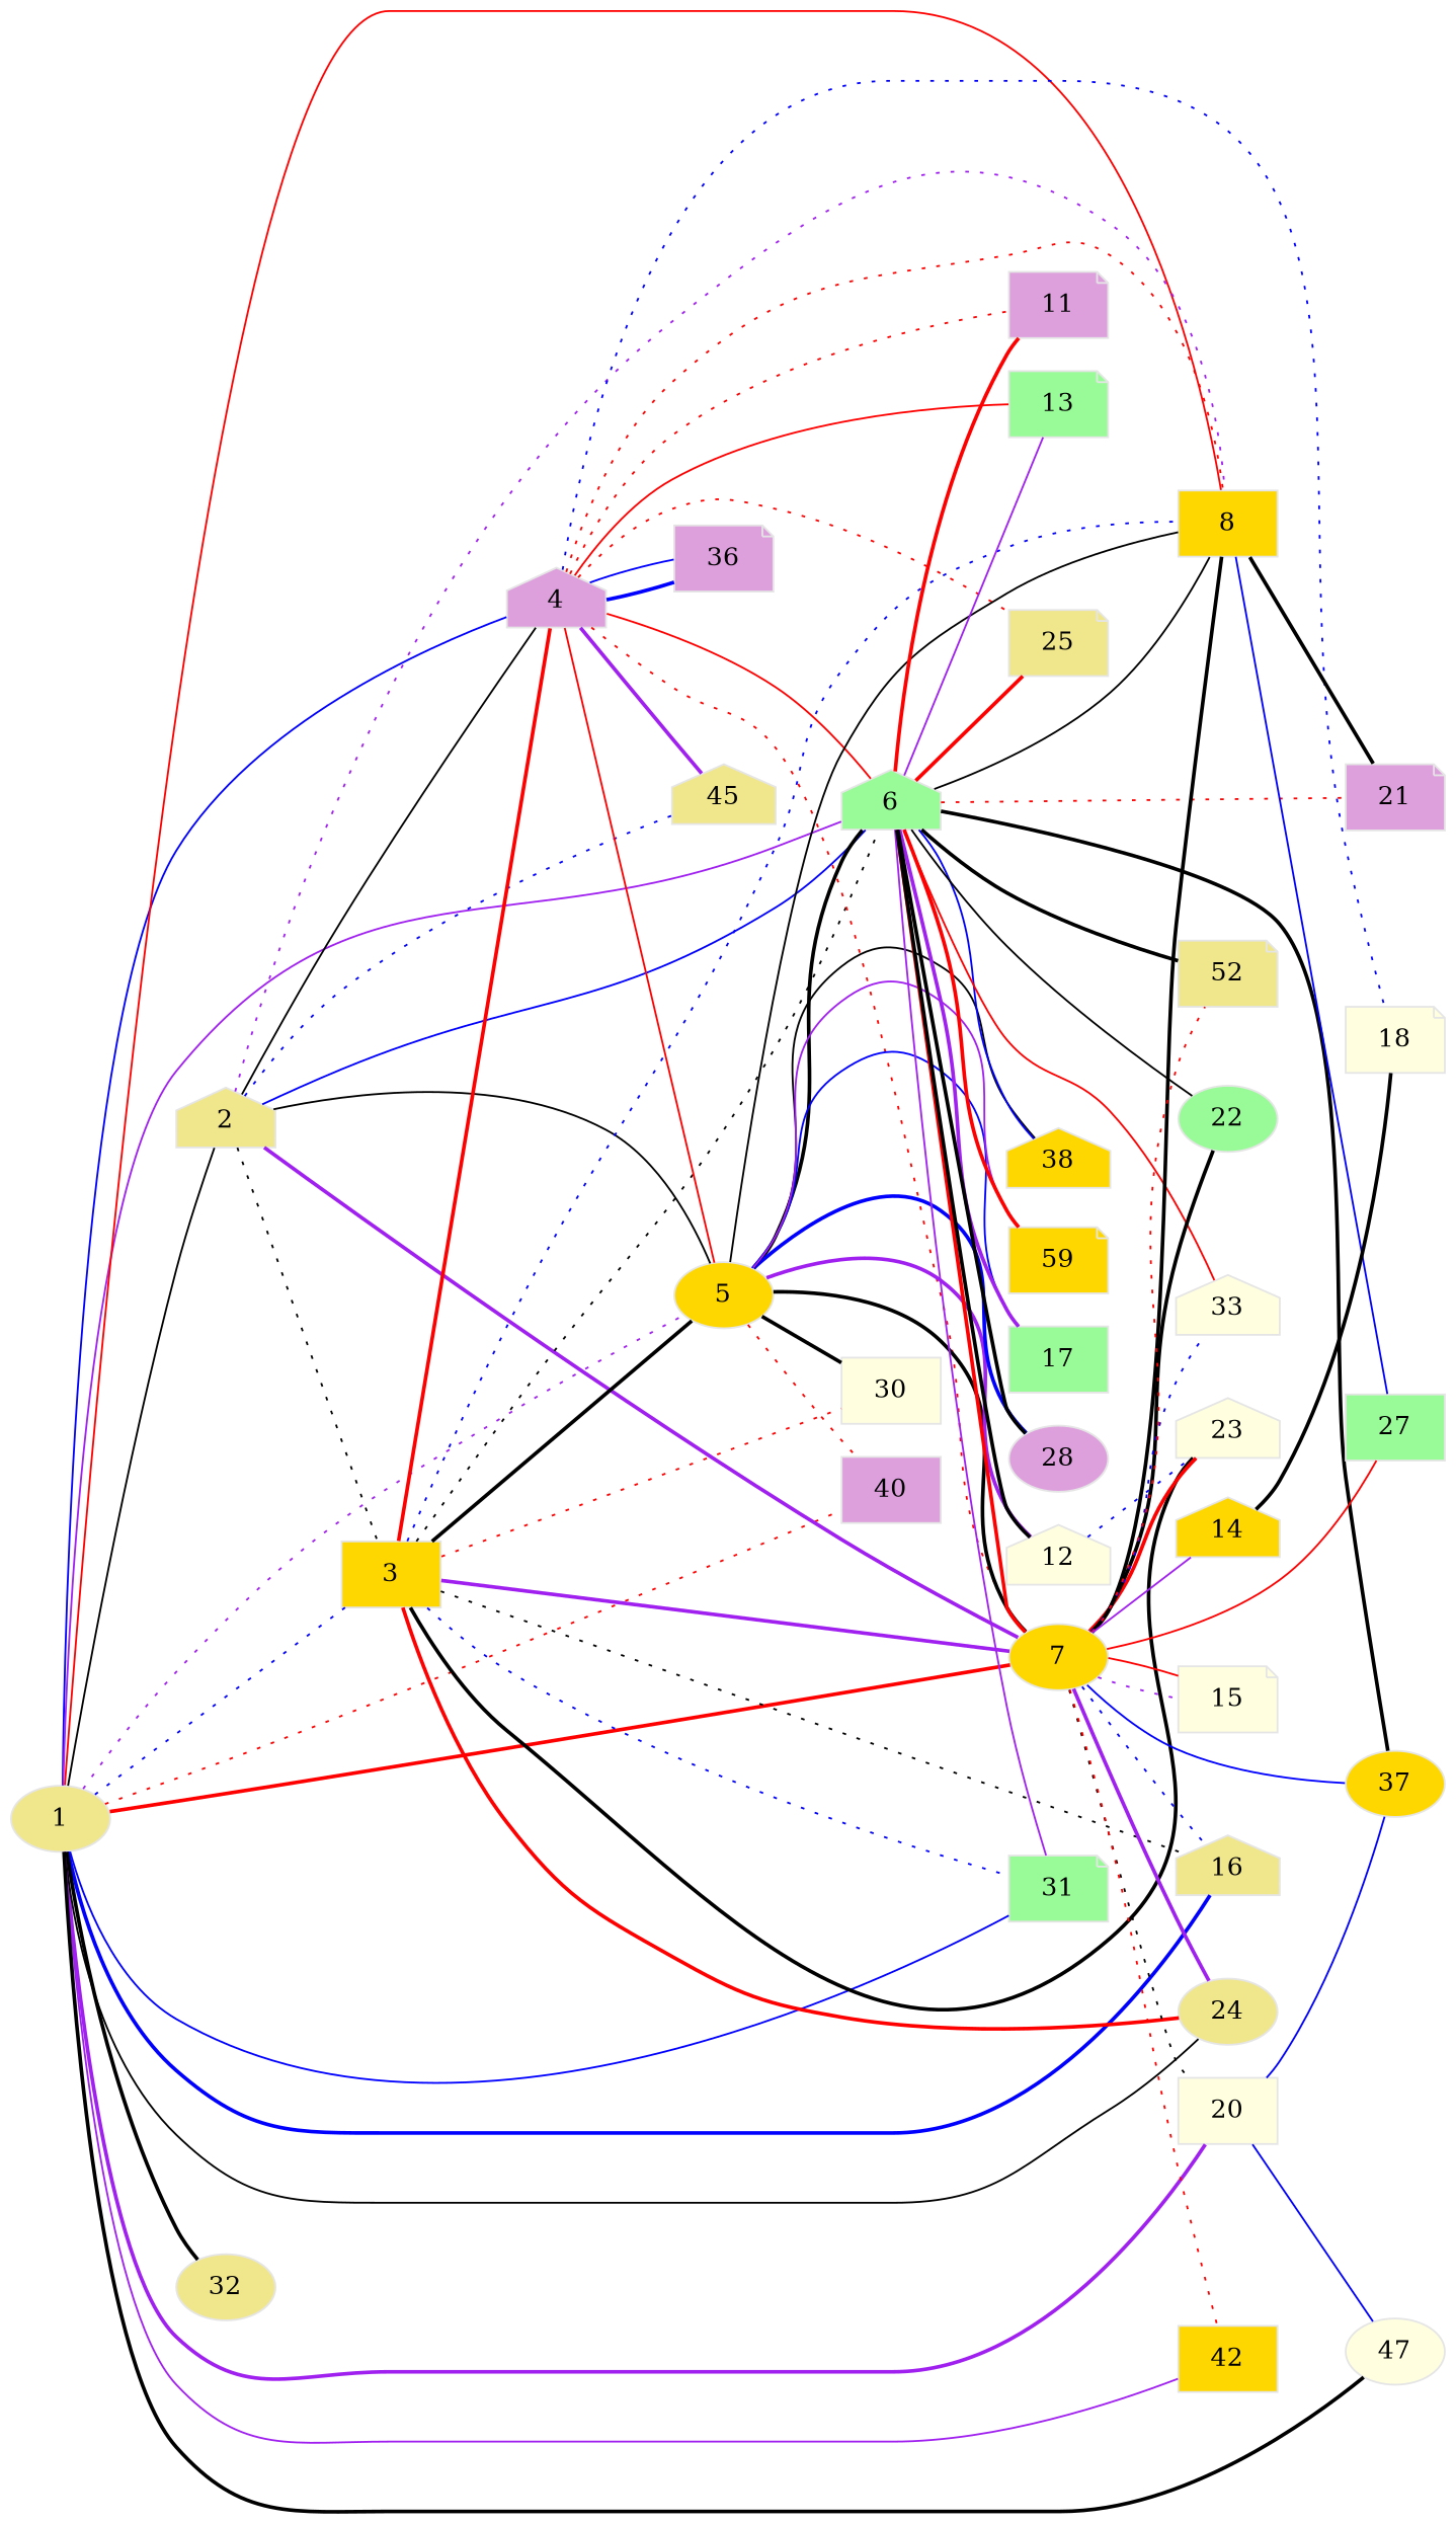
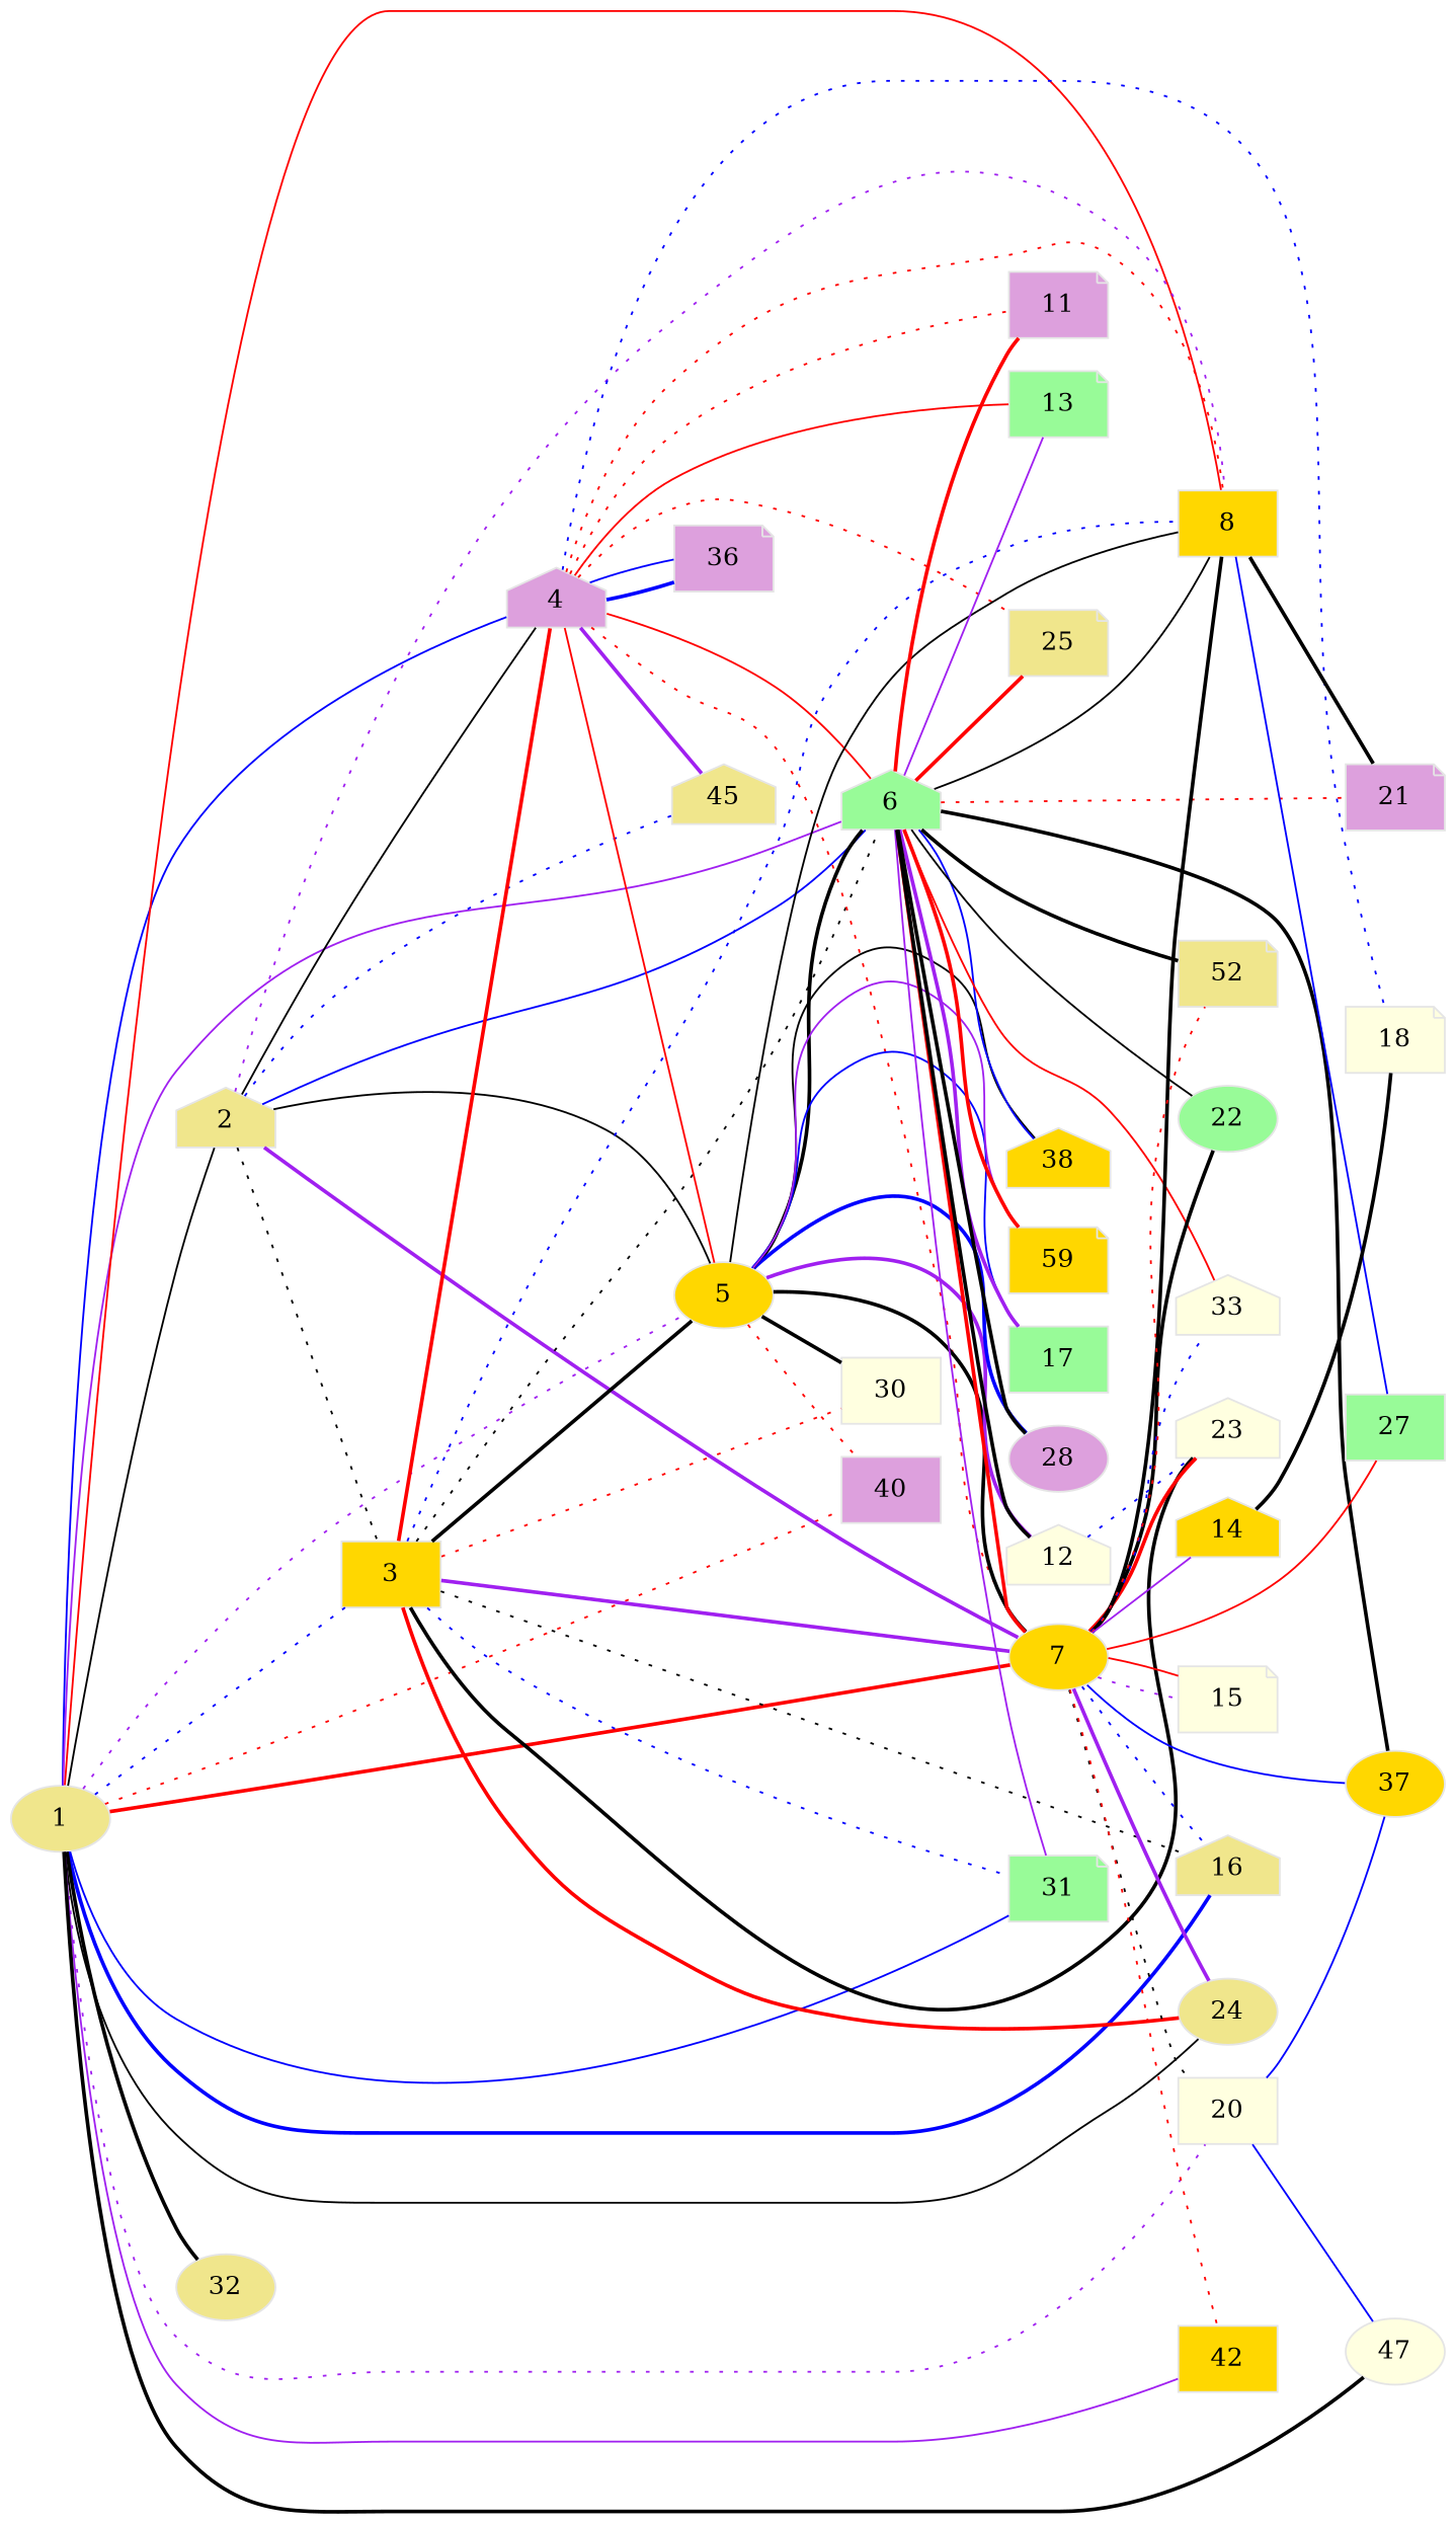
  graph {
    rankdir=LR
    node [color=gray90 fillcolor=gold shape=house style=filled]
    edge [color=black style=bold]
    1 [fillcolor=khaki shape=ellipse super="+10"]
    2 [fillcolor=khaki super="+46"]
    3 [shape=box super="+44"]
    4 [fillcolor=plum super="+39"]
    5 [shape=ellipse super="+29"]
    6 [fillcolor=palegreen super="+34"]
    7 [shape=ellipse super="+9"]
    8 [shape=box super="+35"]
    16 [fillcolor=khaki super="+43"]
    20 [fillcolor=lightyellow shape=box super="+26"]
    24 [fillcolor=khaki shape=ellipse super="+53"]
    31 [fillcolor=palegreen shape=note super="+48"]
    32 [fillcolor=khaki shape=ellipse]
    40 [fillcolor=plum shape=box]
    42 [shape=box]
    47 [fillcolor=lightyellow shape=ellipse]
    45 [fillcolor=khaki]
    23 [fillcolor=lightyellow super="+41"]
    30 [fillcolor=lightyellow shape=box]
    11 [fillcolor=plum shape=note]
    13 [fillcolor=palegreen shape=note]
    18 [fillcolor=lightyellow shape=note]
    25 [fillcolor=khaki shape=note]
    36 [fillcolor=plum shape=note]
    12 [fillcolor=lightyellow]
    17 [fillcolor=palegreen shape=box]
    28 [fillcolor=plum shape=ellipse]
    38
    n29 [label=59 shape=note]
    21 [fillcolor=plum shape=note super="+51"]
    22 [fillcolor=palegreen shape=ellipse]
    33 [fillcolor=lightyellow]
    37 [shape=ellipse super="+50"]
    52 [fillcolor=khaki shape=note]
    14
    15 [fillcolor=lightyellow shape=note]
    27 [fillcolor=palegreen shape=box]
    1 -- 2 [style=solid weight=2]
    1 -- 3 [color=blue style=dotted weight=2]
    1 -- 4 [color=blue style=solid weight=2]
    1 -- 5 [color=purple style=dotted weight=2]
    1 -- 6 [color=purple style=solid weight=2]
    1 -- 7 [color=red weight=4]
    1 -- 8 [color=red style=solid weight=3]
    1 -- 16 [color=blue]
-   1 -- 20 [color=purple]
+   1 -- 20 [color=purple style=dotted]
    1 -- 24 [style=solid]
    1 -- 31 [color=blue style=solid weight=2]
    1 -- 32
    1 -- 40 [color=red style=dotted]
    1 -- 42 [color=purple style=solid]
    1 -- 47
    2 -- 3 [style=dotted]
    2 -- 4 [style=solid]
    2 -- 5 [style=solid]
    2 -- 6 [color=blue style=solid weight=2]
    2 -- 7 [color=purple weight=3]
    2 -- 8 [color=purple style=dotted]
    2 -- 45 [color=blue style=dotted]
    3 -- 4 [color=red]
    3 -- 5
    3 -- 6 [style=dotted]
    3 -- 7 [color=purple weight=2]
    3 -- 8 [color=blue style=dotted]
    3 -- 16 [style=dotted]
    3 -- 24 [color=red]
    3 -- 31 [color=blue style=dotted]
    3 -- 23
    3 -- 30 [color=red style=dotted]
    4 -- 5 [color=red style=solid]
    4 -- 6 [color=red style=solid]
    4 -- 7 [color=red style=dotted weight=3]
    4 -- 8 [color=red style=dotted]
    4 -- 45 [color=purple]
    4 -- 11 [color=red style=dotted]
    4 -- 13 [color=red style=solid]
    4 -- 18 [color=blue style=dotted]
    4 -- 25 [color=red style=dotted]
    4 -- 36 [color=blue]
    4 -- 36 [color=blue style=solid]
    5 -- 6
    5 -- 7 [weight=3]
    5 -- 8 [style=solid]
    5 -- 40 [color=red style=dotted]
    5 -- 30
    5 -- 12 [color=purple]
    5 -- 17 [color=blue style=solid]
    5 -- 28 [color=blue]
    5 -- 38 [style=solid]
    5 -- n29 [color=purple style=solid]
    6 -- 7 [color=red weight=2]
    6 -- 8 [style=solid]
    6 -- 31 [color=purple style=solid]
    6 -- 11 [color=red]
    6 -- 13 [color=purple style=solid]
    6 -- 25 [color=red]
    6 -- 12
    6 -- 17 [color=purple]
    6 -- 28
    6 -- 38 [color=blue style=solid]
    6 -- n29 [color=red]
    6 -- 21 [color=red style=dotted weight=2]
    6 -- 22 [style=solid]
    6 -- 33 [color=red style=solid]
    6 -- 37
    6 -- 52
    7 -- 8 [weight=2]
    7 -- 16 [color=blue style=dotted]
    7 -- 20 [style=dotted weight=2]
    7 -- 24 [color=purple]
    7 -- 42 [color=red style=dotted]
    7 -- 23 [color=red]
    7 -- 22
    7 -- 33 [color=blue style=dotted]
    7 -- 37 [color=blue style=solid]
    7 -- 52 [color=red style=dotted]
    7 -- 14 [color=purple style=solid weight=2]
    7 -- 15 [color=purple style=dotted]
    7 -- 15 [color=red style=solid]
    7 -- 27 [color=red style=solid]
    8 -- 21
    8 -- 27 [color=blue style=solid]
    20 -- 47 [color=blue style=solid]
    20 -- 37 [color=blue style=solid]
    12 -- 23 [color=blue style=dotted]
    14 -- 18
  }
